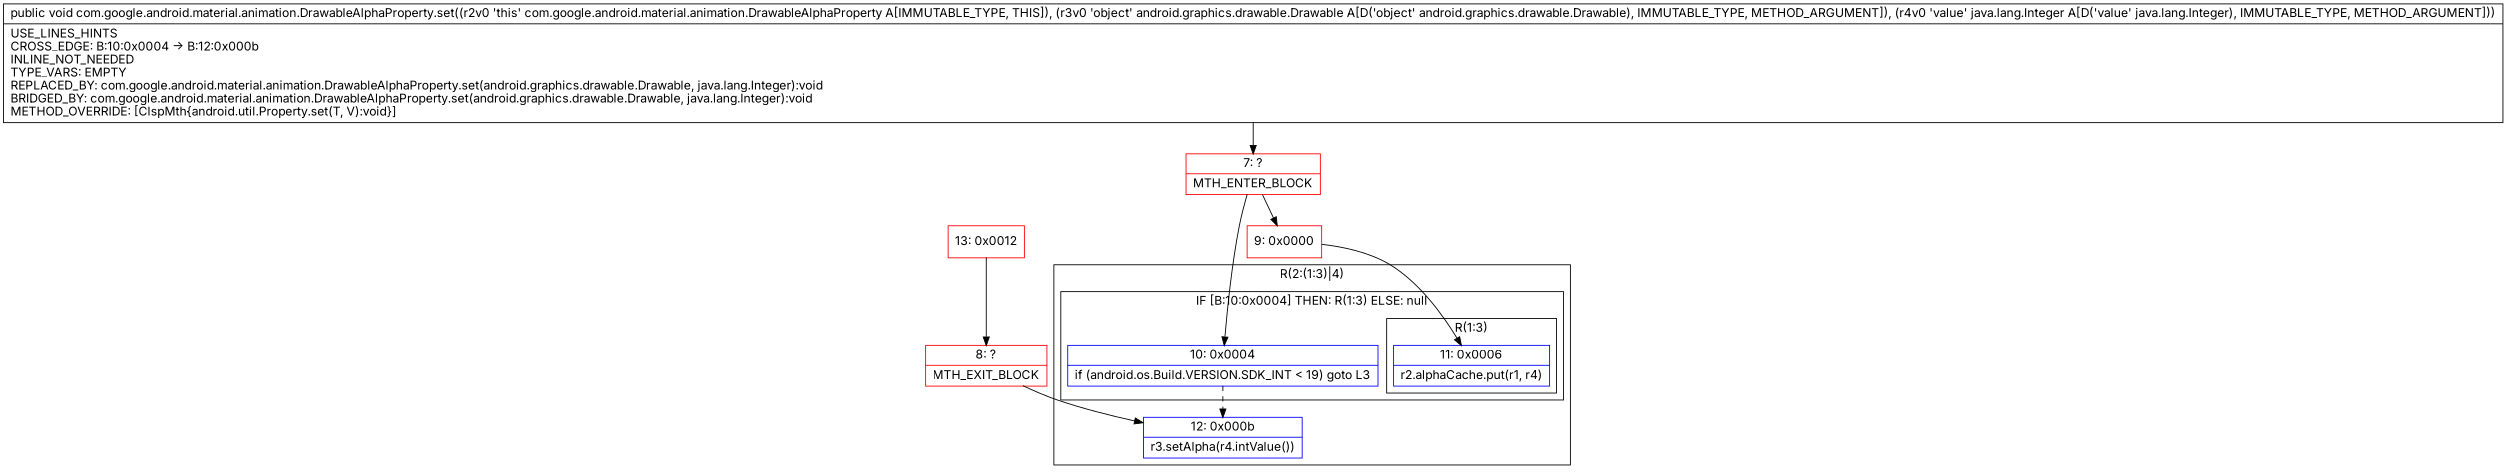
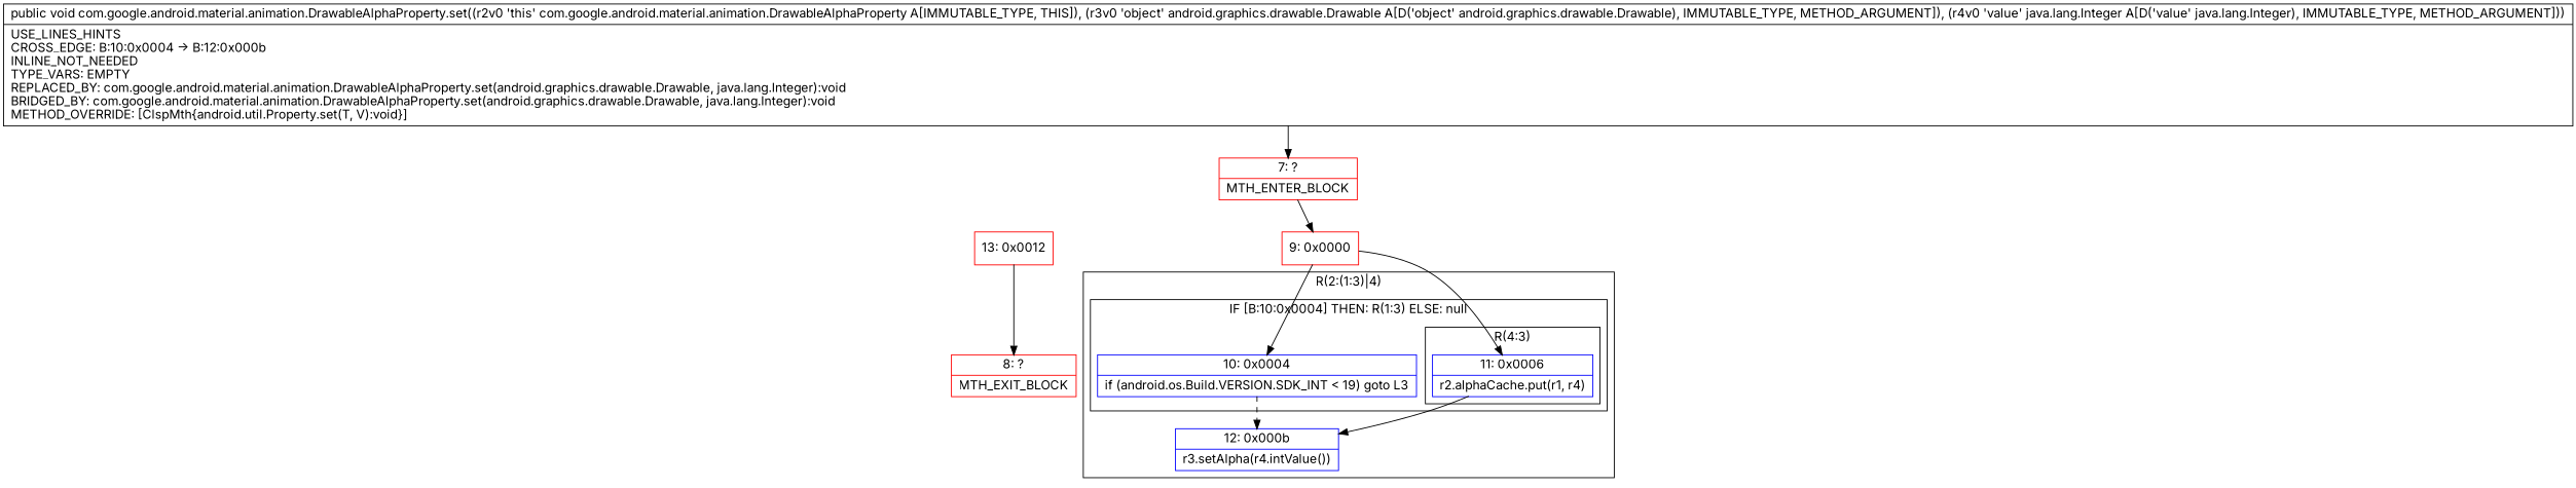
  digraph {
    fontname=Inter
    node [color=red fontname=Inter shape=record]
    edge [fontname=Inter]
    n1 [color=blue label="{11\:\ 0x0006|r2.alphaCache.put(r1, r4)\l}"]
    n2 [color=blue label="{10\:\ 0x0004|if (android.os.Build.VERSION.SDK_INT \< 19) goto L3\l}"]
    n3 [color=blue label="{12\:\ 0x000b|r3.setAlpha(r4.intValue())\l}"]
    n4 [label="{13\:\ 0x0012}"]
    n5 [label="{8\:\ ?|MTH_EXIT_BLOCK\l}"]
    n6 [label="{7\:\ ?|MTH_ENTER_BLOCK\l}"]
    n7 [label="{9\:\ 0x0000}"]
    n8 [label="{public void com.google.android.material.animation.DrawableAlphaProperty.set((r2v0 'this' com.google.android.material.animation.DrawableAlphaProperty A[IMMUTABLE_TYPE, THIS]), (r3v0 'object' android.graphics.drawable.Drawable A[D('object' android.graphics.drawable.Drawable), IMMUTABLE_TYPE, METHOD_ARGUMENT]), (r4v0 'value' java.lang.Integer A[D('value' java.lang.Integer), IMMUTABLE_TYPE, METHOD_ARGUMENT]))  | USE_LINES_HINTS\lCROSS_EDGE: B:10:0x0004 \-\> B:12:0x000b\lINLINE_NOT_NEEDED\lTYPE_VARS: EMPTY\lREPLACED_BY: com.google.android.material.animation.DrawableAlphaProperty.set(android.graphics.drawable.Drawable, java.lang.Integer):void\lBRIDGED_BY: com.google.android.material.animation.DrawableAlphaProperty.set(android.graphics.drawable.Drawable, java.lang.Integer):void\lMETHOD_OVERRIDE: [ClspMth\{android.util.Property.set(T, V):void\}]\l}" color=""]
    subgraph cluster_1 {
      label="R(2:(1:3)|4)"
      n3
      subgraph cluster_2 {
        label="IF [B:10:0x0004] THEN: R(1:3) ELSE: null"
        n2
        subgraph cluster_3 {
-         label="R(1:3)"
+         label="R(4:3)"
          n1
        }
      }
    }
-   n5 -> n3
+   n1 -> n3
    n2 -> n3 [style=dashed]
    n4 -> n5
    n6 -> n7
    n7 -> n1
-   n6 -> n2
+   n7 -> n2
    n8 -> n6
  }
